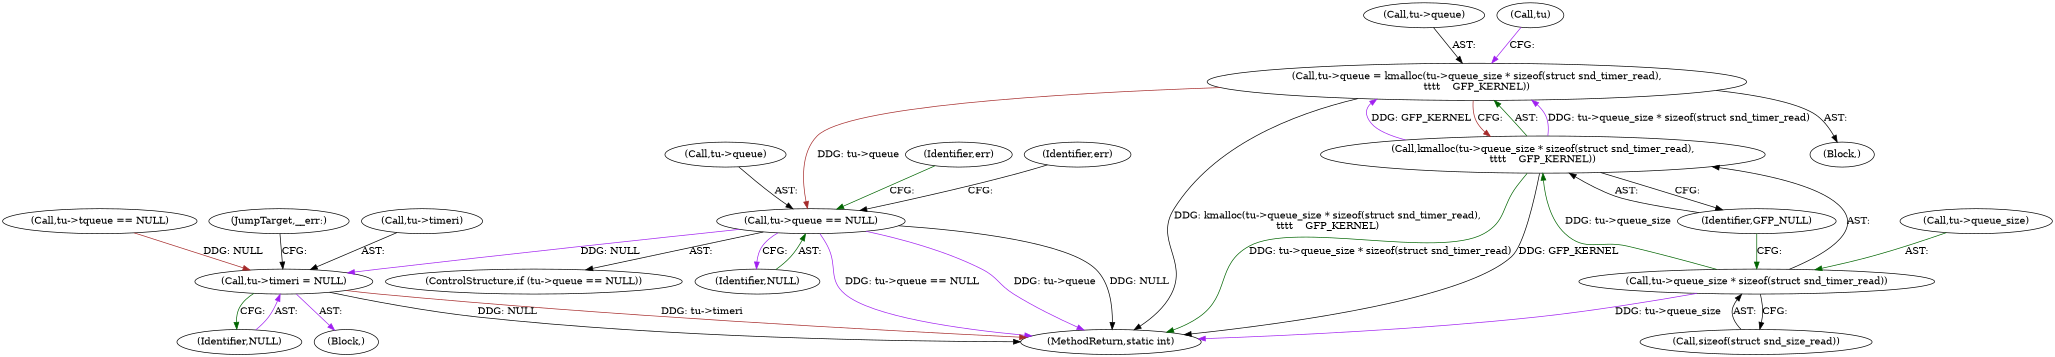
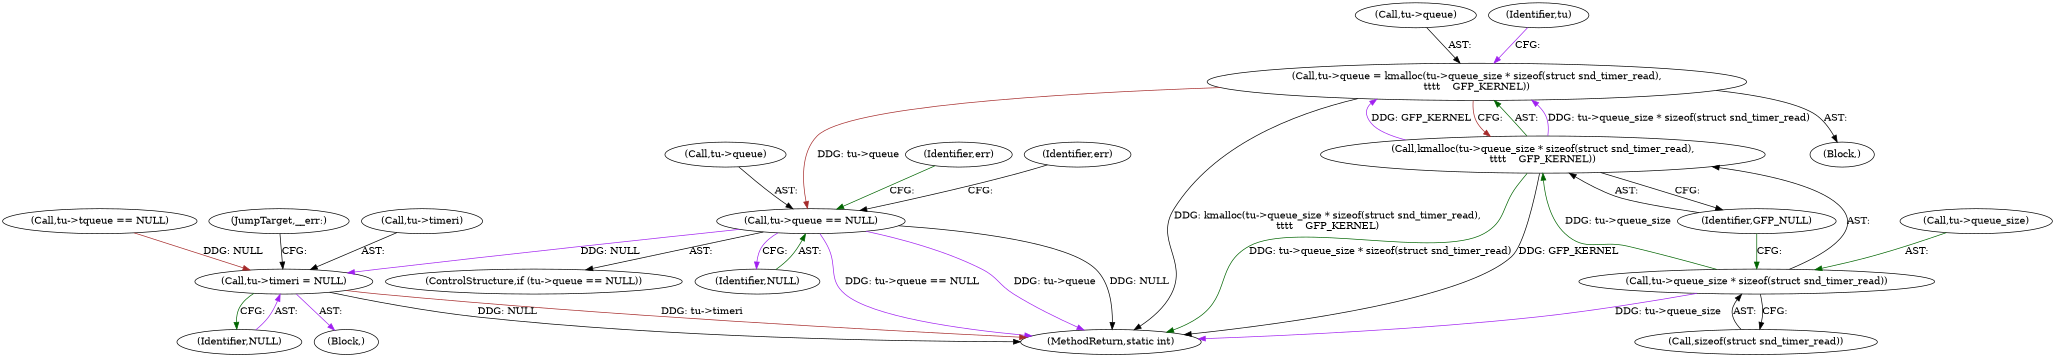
  digraph {
    edge [color=black]
    n1 [label="(Call,tu->queue = kmalloc(tu->queue_size * sizeof(struct snd_timer_read),\n\t\t\t\t    GFP_KERNEL))"]
    n2 [label="(Call,kmalloc(tu->queue_size * sizeof(struct snd_timer_read),\n\t\t\t\t    GFP_KERNEL))"]
    n3 [label="(Call,tu->queue == NULL)"]
    n4 [label="(MethodReturn,static int)"]
    n5 [label="(Block,)"]
    n6 [label="(Identifier,GFP_NULL)"]
    n7 [label="(Call,tu->timeri = NULL)"]
    n8 [label="(ControlStructure,if (tu->queue == NULL))"]
    n9 [label="(Identifier,NULL)"]
    n10 [label="(Call,tu->queue_size * sizeof(struct snd_timer_read))"]
-   n11 [label="(Call,sizeof(struct snd_size_read))"]
+   n11 [label="(Call,sizeof(struct snd_timer_read))"]
    n12 [label="(Identifier,NULL)"]
    n13 [label="(Block,)"]
    n14 [label="(Identifier,err)"]
    n15 [label="(Call,tu->queue)"]
-   n16 [label="(Call,tu)"]
+   n16 [label="(Identifier,tu)"]
    n17 [label="(Call,tu->queue)"]
    n18 [label="(Call,tu->timeri)"]
    n19 [label="(Call,tu->queue_size)"]
    n20 [label="(Call,tu->tqueue == NULL)"]
    n21 [label="(JumpTarget,__err:)"]
    n22 [label="(Identifier,err)"]
    n1 -> n2 [color=brown label="CFG: "]
    n1 -> n3 [color=brown label="DDG: tu->queue"]
    n1 -> n4 [label="DDG: kmalloc(tu->queue_size * sizeof(struct snd_timer_read),\n\t\t\t\t    GFP_KERNEL)"]
    n1 -> n5 [label="AST: "]
    n2 -> n1 [color=darkgreen label="AST: "]
    n2 -> n1 [color=purple label="DDG: tu->queue_size * sizeof(struct snd_timer_read)"]
    n2 -> n1 [color=purple label="DDG: GFP_KERNEL"]
    n2 -> n4 [color=darkgreen label="DDG: tu->queue_size * sizeof(struct snd_timer_read)"]
    n2 -> n4 [label="DDG: GFP_KERNEL"]
    n2 -> n6 [label="CFG: "]
    n3 -> n4 [color=purple label="DDG: tu->queue"]
    n3 -> n4 [label="DDG: NULL"]
    n3 -> n4 [color=purple label="DDG: tu->queue == NULL"]
    n3 -> n7 [color=purple label="DDG: NULL"]
    n3 -> n8 [label="AST: "]
    n3 -> n9 [color=purple label="CFG: "]
    n6 -> n2 [label="AST: "]
    n6 -> n10 [color=darkgreen label="CFG: "]
    n7 -> n4 [color=brown label="DDG: tu->timeri"]
    n7 -> n4 [label="DDG: NULL"]
    n7 -> n12 [color=darkgreen label="CFG: "]
    n7 -> n13 [color=purple label="AST: "]
    n9 -> n3 [color=darkgreen label="AST: "]
    n10 -> n2 [label="AST: "]
    n10 -> n2 [color=darkgreen label="DDG: tu->queue_size"]
    n10 -> n4 [color=purple label="DDG: tu->queue_size"]
    n10 -> n11 [label="CFG: "]
    n11 -> n10 [label="AST: "]
    n12 -> n7 [color=purple label="AST: "]
    n14 -> n3 [label="CFG: "]
    n15 -> n1 [label="AST: "]
    n16 -> n1 [color=purple label="CFG: "]
    n17 -> n3 [label="AST: "]
    n18 -> n7 [label="AST: "]
    n19 -> n10 [color=darkgreen label="AST: "]
    n20 -> n7 [color=brown label="DDG: NULL"]
    n21 -> n7 [label="CFG: "]
    n22 -> n3 [color=darkgreen label="CFG: "]
  }
